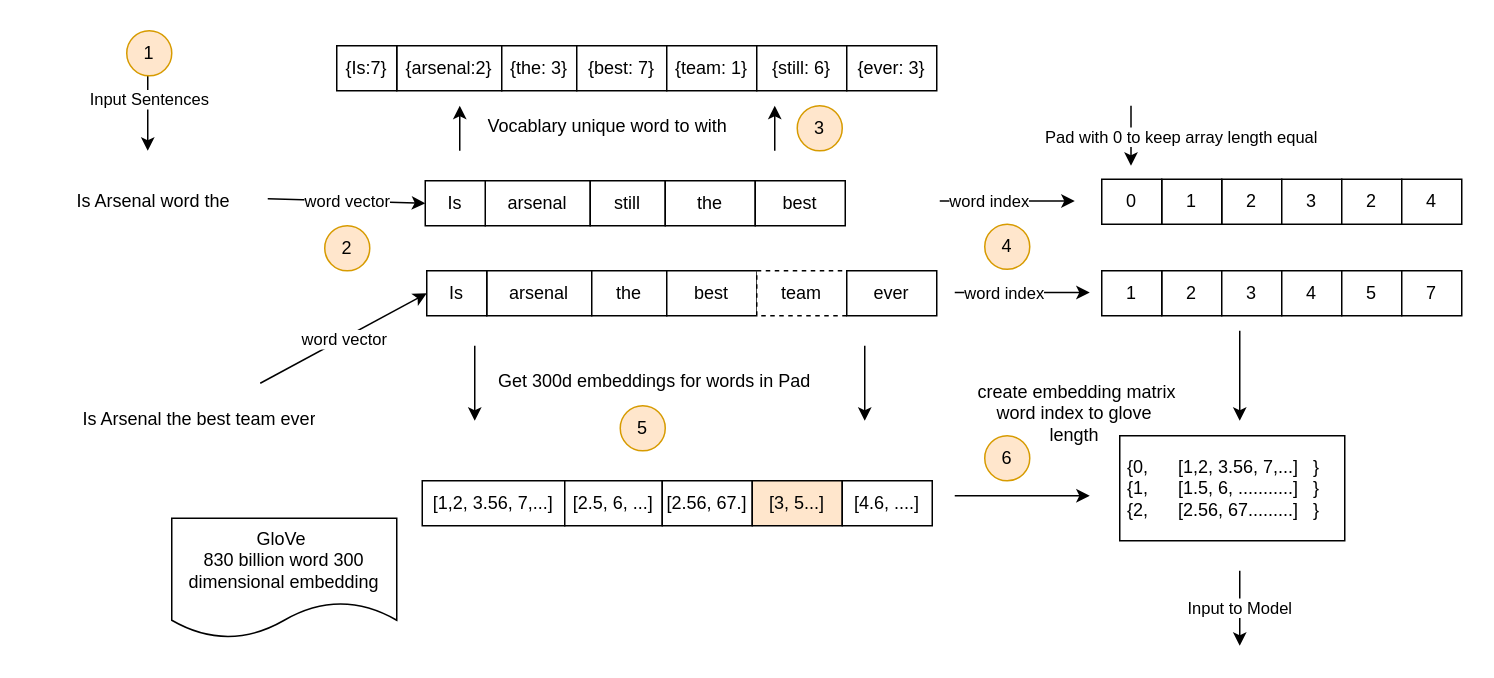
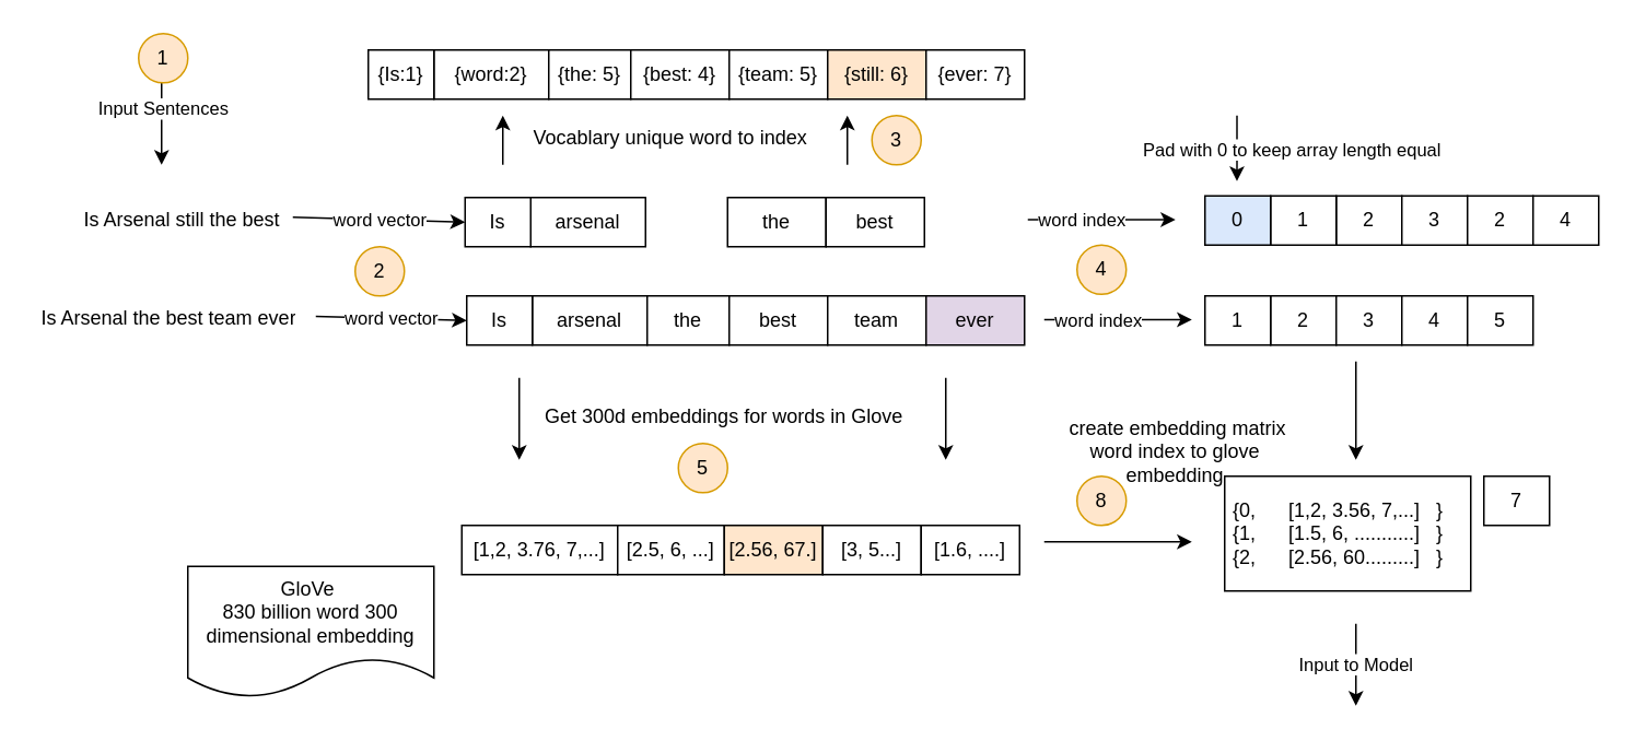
  <mxCell id="0" />
  <mxCell id="1" parent="0" />
- <mxCell id="2" value="&lt;h1&gt;&lt;span style=&quot;background-color: initial; font-size: 12px; font-weight: normal;&quot;&gt;Is Arsenal the best team ever&lt;/span&gt;&lt;br&gt;&lt;/h1&gt;" style="text;html=1;strokeColor=none;fillColor=none;spacing=5;spacingTop=-20;whiteSpace=wrap;overflow=hidden;rounded=0;" vertex="1" parent="1"><mxGeometry x="50" y="255" width="172" height="40" as="geometry" /></mxCell>
+ <mxCell id="2" value="&lt;h1&gt;&lt;span style=&quot;background-color: initial; font-size: 12px; font-weight: normal;&quot;&gt;Is Arsenal the best team ever&lt;/span&gt;&lt;br&gt;&lt;/h1&gt;" style="text;html=1;strokeColor=none;fillColor=none;spacing=5;spacingTop=-20;whiteSpace=wrap;overflow=hidden;rounded=0;" vertex="1" parent="1"><mxGeometry x="20" y="170" width="172" height="40" as="geometry" /></mxCell>
  <mxCell id="3" value="arsenal" style="rounded=0;whiteSpace=wrap;html=1;" vertex="1" parent="1"><mxGeometry x="324" y="180" width="70" height="30" as="geometry" /></mxCell>
  <mxCell id="4" value="Is" style="rounded=0;whiteSpace=wrap;html=1;" vertex="1" parent="1"><mxGeometry x="284" y="180" width="40" height="30" as="geometry" /></mxCell>
  <mxCell id="5" value="the" style="rounded=0;whiteSpace=wrap;html=1;" vertex="1" parent="1"><mxGeometry x="394" y="180" width="50" height="30" as="geometry" /></mxCell>
  <mxCell id="6" value="best" style="rounded=0;whiteSpace=wrap;html=1;" vertex="1" parent="1"><mxGeometry x="444" y="180" width="60" height="30" as="geometry" /></mxCell>
- <mxCell id="7" value="team" style="rounded=0;whiteSpace=wrap;html=1;dashed=1;" vertex="1" parent="1"><mxGeometry x="504" y="180" width="60" height="30" as="geometry" /></mxCell>
+ <mxCell id="7" value="team" style="rounded=0;whiteSpace=wrap;html=1;" vertex="1" parent="1"><mxGeometry x="504" y="180" width="60" height="30" as="geometry" /></mxCell>
  <mxCell id="8" value="" style="endArrow=classic;html=1;rounded=0;entryX=0;entryY=0.5;entryDx=0;entryDy=0;" edge="1" parent="1" source="2" target="4"><mxGeometry relative="1" as="geometry"><mxPoint x="164" y="195" as="sourcePoint" /><mxPoint x="444" y="310" as="targetPoint" /></mxGeometry></mxCell>
  <mxCell id="9" value="word vector" style="edgeLabel;resizable=0;html=1;align=center;verticalAlign=middle;" connectable="0" vertex="1" parent="8"><mxGeometry relative="1" as="geometry" /></mxCell>
- <mxCell id="10" value="{arsenal:2}" style="rounded=0;whiteSpace=wrap;html=1;" vertex="1" parent="1"><mxGeometry x="264" y="30" width="70" height="30" as="geometry" /></mxCell>
- <mxCell id="11" value="{Is:7}" style="rounded=0;whiteSpace=wrap;html=1;" vertex="1" parent="1"><mxGeometry x="224" y="30" width="40" height="30" as="geometry" /></mxCell>
- <mxCell id="12" value="{the: 3}" style="rounded=0;whiteSpace=wrap;html=1;" vertex="1" parent="1"><mxGeometry x="334" y="30" width="50" height="30" as="geometry" /></mxCell>
- <mxCell id="13" value="{best: 7}" style="rounded=0;whiteSpace=wrap;html=1;" vertex="1" parent="1"><mxGeometry x="384" y="30" width="60" height="30" as="geometry" /></mxCell>
- <mxCell id="14" value="{team: 1}" style="rounded=0;whiteSpace=wrap;html=1;" vertex="1" parent="1"><mxGeometry x="444" y="30" width="60" height="30" as="geometry" /></mxCell>
+ <mxCell id="10" value="{word:2}" style="rounded=0;whiteSpace=wrap;html=1;" vertex="1" parent="1"><mxGeometry x="264" y="30" width="70" height="30" as="geometry" /></mxCell>
+ <mxCell id="11" value="{Is:1}" style="rounded=0;whiteSpace=wrap;html=1;" vertex="1" parent="1"><mxGeometry x="224" y="30" width="40" height="30" as="geometry" /></mxCell>
+ <mxCell id="12" value="{the: 5}" style="rounded=0;whiteSpace=wrap;html=1;" vertex="1" parent="1"><mxGeometry x="334" y="30" width="50" height="30" as="geometry" /></mxCell>
+ <mxCell id="13" value="{best: 4}" style="rounded=0;whiteSpace=wrap;html=1;" vertex="1" parent="1"><mxGeometry x="384" y="30" width="60" height="30" as="geometry" /></mxCell>
+ <mxCell id="14" value="{team: 5}" style="rounded=0;whiteSpace=wrap;html=1;" vertex="1" parent="1"><mxGeometry x="444" y="30" width="60" height="30" as="geometry" /></mxCell>
  <mxCell id="15" value="2" style="rounded=0;whiteSpace=wrap;html=1;" vertex="1" parent="1"><mxGeometry x="774" y="180" width="40" height="30" as="geometry" /></mxCell>
  <mxCell id="16" value="1" style="rounded=0;whiteSpace=wrap;html=1;" vertex="1" parent="1"><mxGeometry x="734" y="180" width="40" height="30" as="geometry" /></mxCell>
  <mxCell id="17" value="3" style="rounded=0;whiteSpace=wrap;html=1;" vertex="1" parent="1"><mxGeometry x="814" y="180" width="40" height="30" as="geometry" /></mxCell>
  <mxCell id="18" value="4" style="rounded=0;whiteSpace=wrap;html=1;" vertex="1" parent="1"><mxGeometry x="854" y="180" width="40" height="30" as="geometry" /></mxCell>
  <mxCell id="19" value="5" style="rounded=0;whiteSpace=wrap;html=1;" vertex="1" parent="1"><mxGeometry x="894" y="180" width="40" height="30" as="geometry" /></mxCell>
  <mxCell id="20" value="arsenal" style="rounded=0;whiteSpace=wrap;html=1;" vertex="1" parent="1"><mxGeometry x="323" y="120" width="70" height="30" as="geometry" /></mxCell>
  <mxCell id="21" value="Is" style="rounded=0;whiteSpace=wrap;html=1;" vertex="1" parent="1"><mxGeometry x="283" y="120" width="40" height="30" as="geometry" /></mxCell>
- <mxCell id="22" value="still" style="rounded=0;whiteSpace=wrap;html=1;" vertex="1" parent="1"><mxGeometry x="393" y="120" width="50" height="30" as="geometry" /></mxCell>
  <mxCell id="23" value="the" style="rounded=0;whiteSpace=wrap;html=1;" vertex="1" parent="1"><mxGeometry x="443" y="120" width="60" height="30" as="geometry" /></mxCell>
  <mxCell id="24" value="best" style="rounded=0;whiteSpace=wrap;html=1;" vertex="1" parent="1"><mxGeometry x="503" y="120" width="60" height="30" as="geometry" /></mxCell>
- <mxCell id="25" value="&lt;h1&gt;&lt;span style=&quot;background-color: initial; font-size: 12px; font-weight: normal;&quot;&gt;Is Arsenal word the best team?&lt;/span&gt;&lt;br&gt;&lt;/h1&gt;" style="text;html=1;strokeColor=none;fillColor=none;spacing=5;spacingTop=-20;whiteSpace=wrap;overflow=hidden;rounded=0;" vertex="1" parent="1"><mxGeometry x="46" y="110" width="132" height="40" as="geometry" /></mxCell>
+ <mxCell id="25" value="&lt;h1&gt;&lt;span style=&quot;background-color: initial; font-size: 12px; font-weight: normal;&quot;&gt;Is Arsenal still the best team?&lt;/span&gt;&lt;br&gt;&lt;/h1&gt;" style="text;html=1;strokeColor=none;fillColor=none;spacing=5;spacingTop=-20;whiteSpace=wrap;overflow=hidden;rounded=0;" vertex="1" parent="1"><mxGeometry x="46" y="110" width="132" height="40" as="geometry" /></mxCell>
  <mxCell id="26" value="" style="endArrow=classic;html=1;rounded=0;entryX=0;entryY=0.5;entryDx=0;entryDy=0;" edge="1" parent="1" source="25" target="21"><mxGeometry relative="1" as="geometry"><mxPoint x="162" y="130" as="sourcePoint" /><mxPoint x="284" y="135" as="targetPoint" /></mxGeometry></mxCell>
  <mxCell id="27" value="word vector" style="edgeLabel;resizable=0;html=1;align=center;verticalAlign=middle;" connectable="0" vertex="1" parent="26"><mxGeometry relative="1" as="geometry" /></mxCell>
- <mxCell id="28" value="{still: 6}" style="rounded=0;whiteSpace=wrap;html=1;" vertex="1" parent="1"><mxGeometry x="504" y="30" width="60" height="30" as="geometry" /></mxCell>
+ <mxCell id="28" value="{still: 6}" style="rounded=0;whiteSpace=wrap;html=1;fillColor=#ffe6cc;" vertex="1" parent="1"><mxGeometry x="504" y="30" width="60" height="30" as="geometry" /></mxCell>
  <mxCell id="29" value="2" style="rounded=0;whiteSpace=wrap;html=1;" vertex="1" parent="1"><mxGeometry x="814" y="119" width="40" height="30" as="geometry" /></mxCell>
  <mxCell id="30" value="1" style="rounded=0;whiteSpace=wrap;html=1;" vertex="1" parent="1"><mxGeometry x="774" y="119" width="40" height="30" as="geometry" /></mxCell>
  <mxCell id="31" value="3" style="rounded=0;whiteSpace=wrap;html=1;" vertex="1" parent="1"><mxGeometry x="854" y="119" width="40" height="30" as="geometry" /></mxCell>
  <mxCell id="32" value="2" style="rounded=0;whiteSpace=wrap;html=1;" vertex="1" parent="1"><mxGeometry x="894" y="119" width="40" height="30" as="geometry" /></mxCell>
  <mxCell id="33" value="4" style="rounded=0;whiteSpace=wrap;html=1;" vertex="1" parent="1"><mxGeometry x="934" y="119" width="40" height="30" as="geometry" /></mxCell>
- <mxCell id="34" value="{ever: 3}" style="rounded=0;whiteSpace=wrap;html=1;" vertex="1" parent="1"><mxGeometry x="564" y="30" width="60" height="30" as="geometry" /></mxCell>
- <mxCell id="35" value="0" style="rounded=0;whiteSpace=wrap;html=1;" vertex="1" parent="1"><mxGeometry x="734" y="119" width="40" height="30" as="geometry" /></mxCell>
- <mxCell id="36" value="7" style="rounded=0;whiteSpace=wrap;html=1;" vertex="1" parent="1"><mxGeometry x="934" y="180" width="40" height="30" as="geometry" /></mxCell>
- <mxCell id="37" value="ever" style="rounded=0;whiteSpace=wrap;html=1;" vertex="1" parent="1"><mxGeometry x="564" y="180" width="60" height="30" as="geometry" /></mxCell>
+ <mxCell id="34" value="{ever: 7}" style="rounded=0;whiteSpace=wrap;html=1;" vertex="1" parent="1"><mxGeometry x="564" y="30" width="60" height="30" as="geometry" /></mxCell>
+ <mxCell id="35" value="0" style="rounded=0;whiteSpace=wrap;html=1;fillColor=#dae8fc;" vertex="1" parent="1"><mxGeometry x="734" y="119" width="40" height="30" as="geometry" /></mxCell>
+ <mxCell id="36" value="7" style="rounded=0;whiteSpace=wrap;html=1;" vertex="1" parent="1"><mxGeometry x="904" y="290" width="40" height="30" as="geometry" /></mxCell>
+ <mxCell id="37" value="ever" style="rounded=0;whiteSpace=wrap;html=1;fillColor=#e1d5e7;" vertex="1" parent="1"><mxGeometry x="564" y="180" width="60" height="30" as="geometry" /></mxCell>
  <mxCell id="38" value="" style="endArrow=classic;html=1;rounded=0;" edge="1" parent="1"><mxGeometry relative="1" as="geometry"><mxPoint x="753.5" y="70" as="sourcePoint" /><mxPoint x="753.5" y="110" as="targetPoint" /></mxGeometry></mxCell>
  <mxCell id="39" value="Pad with 0 to keep array length equal" style="edgeLabel;resizable=0;html=1;align=center;verticalAlign=middle;" connectable="0" vertex="1" parent="38"><mxGeometry relative="1" as="geometry"><mxPoint x="33" as="offset" /></mxGeometry></mxCell>
  <mxCell id="40" value="" style="endArrow=classic;html=1;rounded=0;" edge="1" parent="1"><mxGeometry relative="1" as="geometry"><mxPoint x="98" y="30" as="sourcePoint" /><mxPoint x="98" y="100" as="targetPoint" /></mxGeometry></mxCell>
  <mxCell id="41" value="Input Sentences" style="edgeLabel;resizable=0;html=1;align=center;verticalAlign=middle;" connectable="0" vertex="1" parent="40"><mxGeometry relative="1" as="geometry" /></mxCell>
  <mxCell id="42" value="" style="endArrow=classic;html=1;rounded=0;" edge="1" parent="1"><mxGeometry width="50" height="50" relative="1" as="geometry"><mxPoint x="306" y="100" as="sourcePoint" /><mxPoint x="306" y="70" as="targetPoint" /></mxGeometry></mxCell>
  <mxCell id="43" value="" style="endArrow=classic;html=1;rounded=0;" edge="1" parent="1"><mxGeometry width="50" height="50" relative="1" as="geometry"><mxPoint x="516" y="100" as="sourcePoint" /><mxPoint x="516" y="70" as="targetPoint" /></mxGeometry></mxCell>
- <mxCell id="44" value="&lt;h1&gt;&lt;span style=&quot;background-color: initial; font-size: 12px; font-weight: normal;&quot;&gt;Vocablary unique word to with&lt;/span&gt;&lt;br&gt;&lt;/h1&gt;" style="text;html=1;strokeColor=none;fillColor=none;spacing=5;spacingTop=-20;whiteSpace=wrap;overflow=hidden;rounded=0;" vertex="1" parent="1"><mxGeometry x="320" y="60" width="182" height="40" as="geometry" /></mxCell>
+ <mxCell id="44" value="&lt;h1&gt;&lt;span style=&quot;background-color: initial; font-size: 12px; font-weight: normal;&quot;&gt;Vocablary unique word to index&lt;/span&gt;&lt;br&gt;&lt;/h1&gt;" style="text;html=1;strokeColor=none;fillColor=none;spacing=5;spacingTop=-20;whiteSpace=wrap;overflow=hidden;rounded=0;" vertex="1" parent="1"><mxGeometry x="320" y="60" width="182" height="40" as="geometry" /></mxCell>
  <mxCell id="45" value="" style="endArrow=classic;html=1;rounded=0;" edge="1" parent="1"><mxGeometry width="50" height="50" relative="1" as="geometry"><mxPoint x="626" y="133.5" as="sourcePoint" /><mxPoint x="716" y="133.5" as="targetPoint" /></mxGeometry></mxCell>
  <mxCell id="46" value="word index" style="edgeLabel;html=1;align=center;verticalAlign=middle;resizable=0;points=[];" vertex="1" connectable="0" parent="45"><mxGeometry x="-0.29" relative="1" as="geometry"><mxPoint as="offset" /></mxGeometry></mxCell>
  <mxCell id="47" value="" style="endArrow=classic;html=1;rounded=0;" edge="1" parent="1"><mxGeometry width="50" height="50" relative="1" as="geometry"><mxPoint x="636" y="194.5" as="sourcePoint" /><mxPoint x="726" y="194.5" as="targetPoint" /></mxGeometry></mxCell>
  <mxCell id="48" value="word index" style="edgeLabel;html=1;align=center;verticalAlign=middle;resizable=0;points=[];" vertex="1" connectable="0" parent="47"><mxGeometry x="-0.29" relative="1" as="geometry"><mxPoint as="offset" /></mxGeometry></mxCell>
  <mxCell id="49" value="GloVe&amp;nbsp;&lt;br&gt;830 billion word 300 dimensional embedding" style="shape=document;whiteSpace=wrap;html=1;boundedLbl=1;" vertex="1" parent="1"><mxGeometry x="114" y="345" width="150" height="80" as="geometry" /></mxCell>
  <mxCell id="50" value="" style="endArrow=classic;html=1;rounded=0;" edge="1" parent="1"><mxGeometry width="50" height="50" relative="1" as="geometry"><mxPoint x="316" y="230" as="sourcePoint" /><mxPoint x="316" y="280" as="targetPoint" /></mxGeometry></mxCell>
  <mxCell id="51" value="" style="endArrow=classic;html=1;rounded=0;" edge="1" parent="1"><mxGeometry width="50" height="50" relative="1" as="geometry"><mxPoint x="576" y="230" as="sourcePoint" /><mxPoint x="576" y="280" as="targetPoint" /></mxGeometry></mxCell>
- <mxCell id="52" value="&lt;h1&gt;&lt;span style=&quot;background-color: initial; font-size: 12px; font-weight: normal;&quot;&gt;Get 300d embeddings for words in Pad&lt;/span&gt;&lt;br&gt;&lt;/h1&gt;" style="text;html=1;strokeColor=none;fillColor=none;spacing=5;spacingTop=-20;whiteSpace=wrap;overflow=hidden;rounded=0;" vertex="1" parent="1"><mxGeometry x="327" y="230" width="239" height="40" as="geometry" /></mxCell>
- <mxCell id="53" value="[1,2, 3.56, 7,...]" style="rounded=0;whiteSpace=wrap;html=1;" vertex="1" parent="1"><mxGeometry x="281" y="320" width="95" height="30" as="geometry" /></mxCell>
+ <mxCell id="52" value="&lt;h1&gt;&lt;span style=&quot;background-color: initial; font-size: 12px; font-weight: normal;&quot;&gt;Get 300d embeddings for words in Glove&lt;/span&gt;&lt;br&gt;&lt;/h1&gt;" style="text;html=1;strokeColor=none;fillColor=none;spacing=5;spacingTop=-20;whiteSpace=wrap;overflow=hidden;rounded=0;" vertex="1" parent="1"><mxGeometry x="327" y="230" width="239" height="40" as="geometry" /></mxCell>
+ <mxCell id="53" value="[1,2, 3.76, 7,...]" style="rounded=0;whiteSpace=wrap;html=1;" vertex="1" parent="1"><mxGeometry x="281" y="320" width="95" height="30" as="geometry" /></mxCell>
  <mxCell id="54" value="[2.5, 6, ...]" style="rounded=0;whiteSpace=wrap;html=1;" vertex="1" parent="1"><mxGeometry x="376" y="320" width="65" height="30" as="geometry" /></mxCell>
- <mxCell id="55" value="[2.56, 67.]" style="rounded=0;whiteSpace=wrap;html=1;" vertex="1" parent="1"><mxGeometry x="441" y="320" width="60" height="30" as="geometry" /></mxCell>
- <mxCell id="56" value="[3, 5...]" style="rounded=0;whiteSpace=wrap;html=1;fillColor=#ffe6cc;" vertex="1" parent="1"><mxGeometry x="501" y="320" width="60" height="30" as="geometry" /></mxCell>
- <mxCell id="57" value="[4.6, ....]" style="rounded=0;whiteSpace=wrap;html=1;" vertex="1" parent="1"><mxGeometry x="561" y="320" width="60" height="30" as="geometry" /></mxCell>
+ <mxCell id="55" value="[2.56, 67.]" style="rounded=0;whiteSpace=wrap;html=1;fillColor=#ffe6cc;" vertex="1" parent="1"><mxGeometry x="441" y="320" width="60" height="30" as="geometry" /></mxCell>
+ <mxCell id="56" value="[3, 5...]" style="rounded=0;whiteSpace=wrap;html=1;" vertex="1" parent="1"><mxGeometry x="501" y="320" width="60" height="30" as="geometry" /></mxCell>
+ <mxCell id="57" value="[1.6, ....]" style="rounded=0;whiteSpace=wrap;html=1;" vertex="1" parent="1"><mxGeometry x="561" y="320" width="60" height="30" as="geometry" /></mxCell>
  <mxCell id="58" value="" style="endArrow=classic;html=1;rounded=0;" edge="1" parent="1"><mxGeometry width="50" height="50" relative="1" as="geometry"><mxPoint x="636" y="330" as="sourcePoint" /><mxPoint x="726" y="330" as="targetPoint" /></mxGeometry></mxCell>
- <mxCell id="59" value="&amp;nbsp;{0,&amp;nbsp; &amp;nbsp; &amp;nbsp; [1,2, 3.56, 7,...]&amp;nbsp; &amp;nbsp;}&lt;br&gt;&amp;nbsp;{1,&amp;nbsp; &amp;nbsp; &amp;nbsp; [1.5, 6, ...........]&amp;nbsp; &amp;nbsp;}&lt;br&gt;&amp;nbsp;{2,&amp;nbsp; &amp;nbsp; &amp;nbsp; [2.56, 67.........]&amp;nbsp; &amp;nbsp;}" style="rounded=0;whiteSpace=wrap;html=1;align=left;" vertex="1" parent="1"><mxGeometry x="746" y="290" width="150" height="70" as="geometry" /></mxCell>
+ <mxCell id="59" value="&amp;nbsp;{0,&amp;nbsp; &amp;nbsp; &amp;nbsp; [1,2, 3.56, 7,...]&amp;nbsp; &amp;nbsp;}&lt;br&gt;&amp;nbsp;{1,&amp;nbsp; &amp;nbsp; &amp;nbsp; [1.5, 6, ...........]&amp;nbsp; &amp;nbsp;}&lt;br&gt;&amp;nbsp;{2,&amp;nbsp; &amp;nbsp; &amp;nbsp; [2.56, 60.........]&amp;nbsp; &amp;nbsp;}" style="rounded=0;whiteSpace=wrap;html=1;align=left;" vertex="1" parent="1"><mxGeometry x="746" y="290" width="150" height="70" as="geometry" /></mxCell>
  <mxCell id="60" value="" style="endArrow=classic;html=1;rounded=0;" edge="1" parent="1"><mxGeometry width="50" height="50" relative="1" as="geometry"><mxPoint x="826" y="220" as="sourcePoint" /><mxPoint x="826" y="280" as="targetPoint" /></mxGeometry></mxCell>
- <mxCell id="61" value="&amp;nbsp;create embedding matrix&lt;br&gt;word index to glove length" style="text;html=1;strokeColor=none;fillColor=none;align=center;verticalAlign=middle;whiteSpace=wrap;rounded=0;" vertex="1" parent="1"><mxGeometry x="646" y="250" width="140" height="50" as="geometry" /></mxCell>
+ <mxCell id="61" value="&amp;nbsp;create embedding matrix&lt;br&gt;word index to glove embedding" style="text;html=1;strokeColor=none;fillColor=none;align=center;verticalAlign=middle;whiteSpace=wrap;rounded=0;" vertex="1" parent="1"><mxGeometry x="646" y="250" width="140" height="50" as="geometry" /></mxCell>
  <mxCell id="62" value="Input to Model" style="endArrow=classic;html=1;rounded=0;" edge="1" parent="1"><mxGeometry width="50" height="50" relative="1" as="geometry"><mxPoint x="826" y="380" as="sourcePoint" /><mxPoint x="826" y="430" as="targetPoint" /></mxGeometry></mxCell>
  <mxCell id="63" value="1" style="ellipse;whiteSpace=wrap;html=1;aspect=fixed;fillColor=#ffe6cc;strokeColor=#d79b00;" vertex="1" parent="1"><mxGeometry x="84" y="20" width="30" height="30" as="geometry" /></mxCell>
  <mxCell id="64" value="2" style="ellipse;whiteSpace=wrap;html=1;aspect=fixed;fillColor=#ffe6cc;strokeColor=#d79b00;" vertex="1" parent="1"><mxGeometry x="216" y="150" width="30" height="30" as="geometry" /></mxCell>
  <mxCell id="65" value="3" style="ellipse;whiteSpace=wrap;html=1;aspect=fixed;fillColor=#ffe6cc;strokeColor=#d79b00;" vertex="1" parent="1"><mxGeometry x="531" y="70" width="30" height="30" as="geometry" /></mxCell>
  <mxCell id="66" value="4" style="ellipse;whiteSpace=wrap;html=1;aspect=fixed;fillColor=#ffe6cc;strokeColor=#d79b00;" vertex="1" parent="1"><mxGeometry x="656" y="149" width="30" height="30" as="geometry" /></mxCell>
  <mxCell id="67" value="5" style="ellipse;whiteSpace=wrap;html=1;aspect=fixed;fillColor=#ffe6cc;strokeColor=#d79b00;" vertex="1" parent="1"><mxGeometry x="413" y="270" width="30" height="30" as="geometry" /></mxCell>
- <mxCell id="68" value="6" style="ellipse;whiteSpace=wrap;html=1;aspect=fixed;fillColor=#ffe6cc;strokeColor=#d79b00;" vertex="1" parent="1"><mxGeometry x="656" y="290" width="30" height="30" as="geometry" /></mxCell>
+ <mxCell id="68" value="8" style="ellipse;whiteSpace=wrap;html=1;aspect=fixed;fillColor=#ffe6cc;strokeColor=#d79b00;" vertex="1" parent="1"><mxGeometry x="656" y="290" width="30" height="30" as="geometry" /></mxCell>
